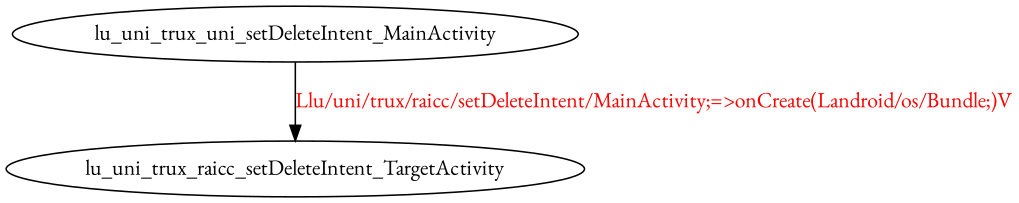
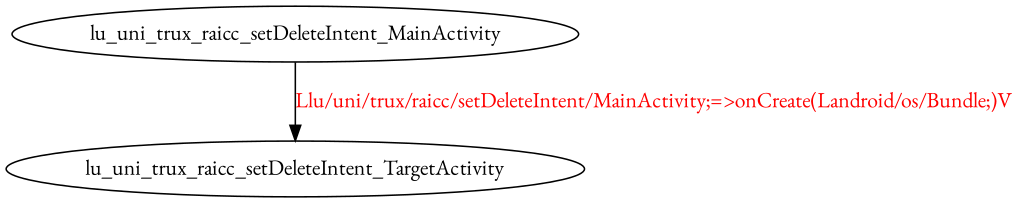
  digraph {
    fontname="EB Garamond"
    node [fontname="EB Garamond"]
-   lu_uni_trux_raicc_setDeleteIntent_MainActivity [label=lu_uni_trux_uni_setDeleteIntent_MainActivity]
+   lu_uni_trux_raicc_setDeleteIntent_MainActivity
    lu_uni_trux_raicc_setDeleteIntent_TargetActivity
    lu_uni_trux_raicc_setDeleteIntent_MainActivity -> lu_uni_trux_raicc_setDeleteIntent_TargetActivity [fontcolor=red label="Llu/uni/trux/raicc/setDeleteIntent/MainActivity;=>onCreate(Landroid/os/Bundle;)V" fontname="EB Garamond"]
  }
